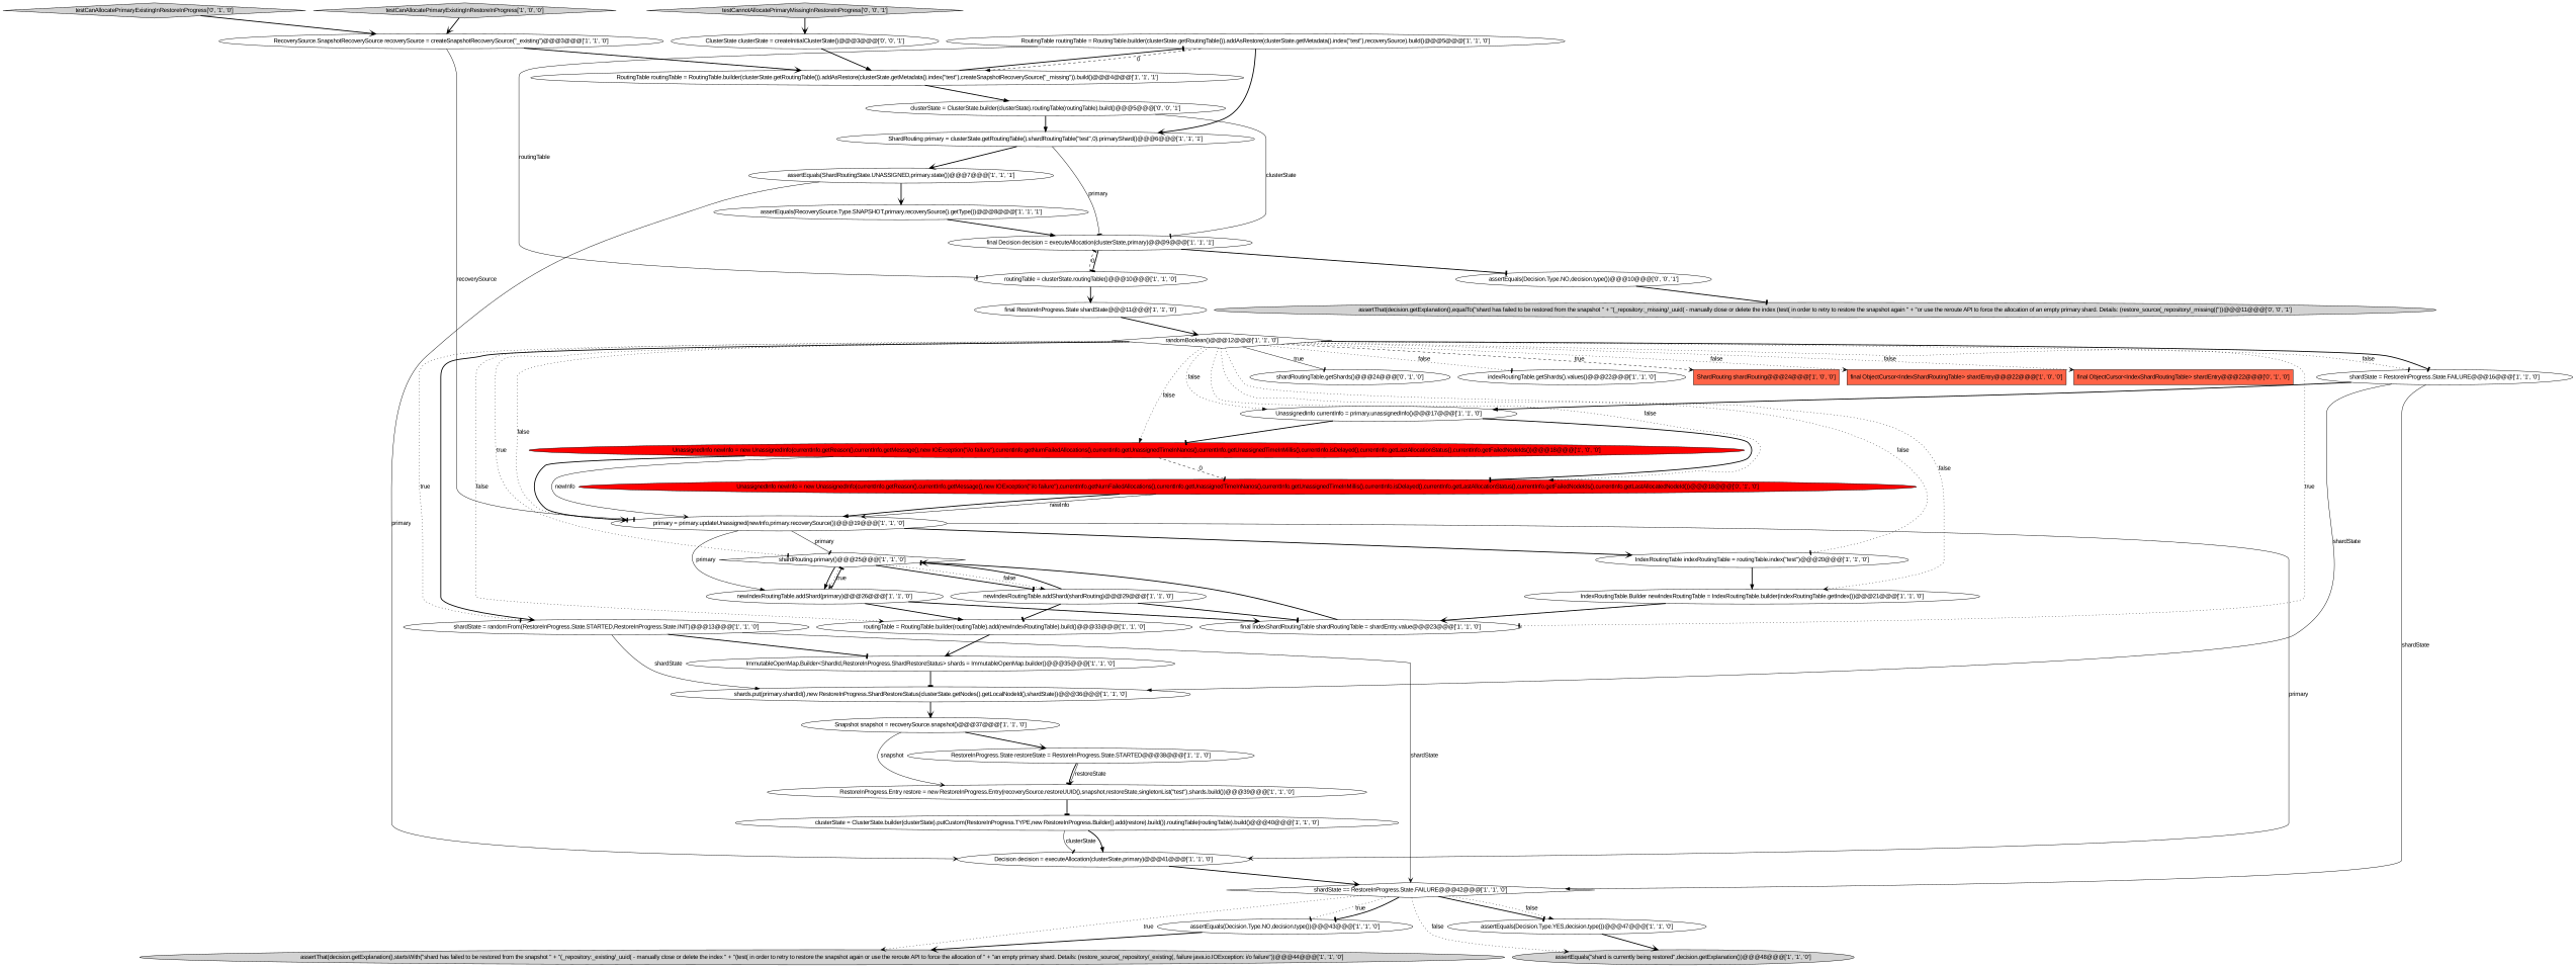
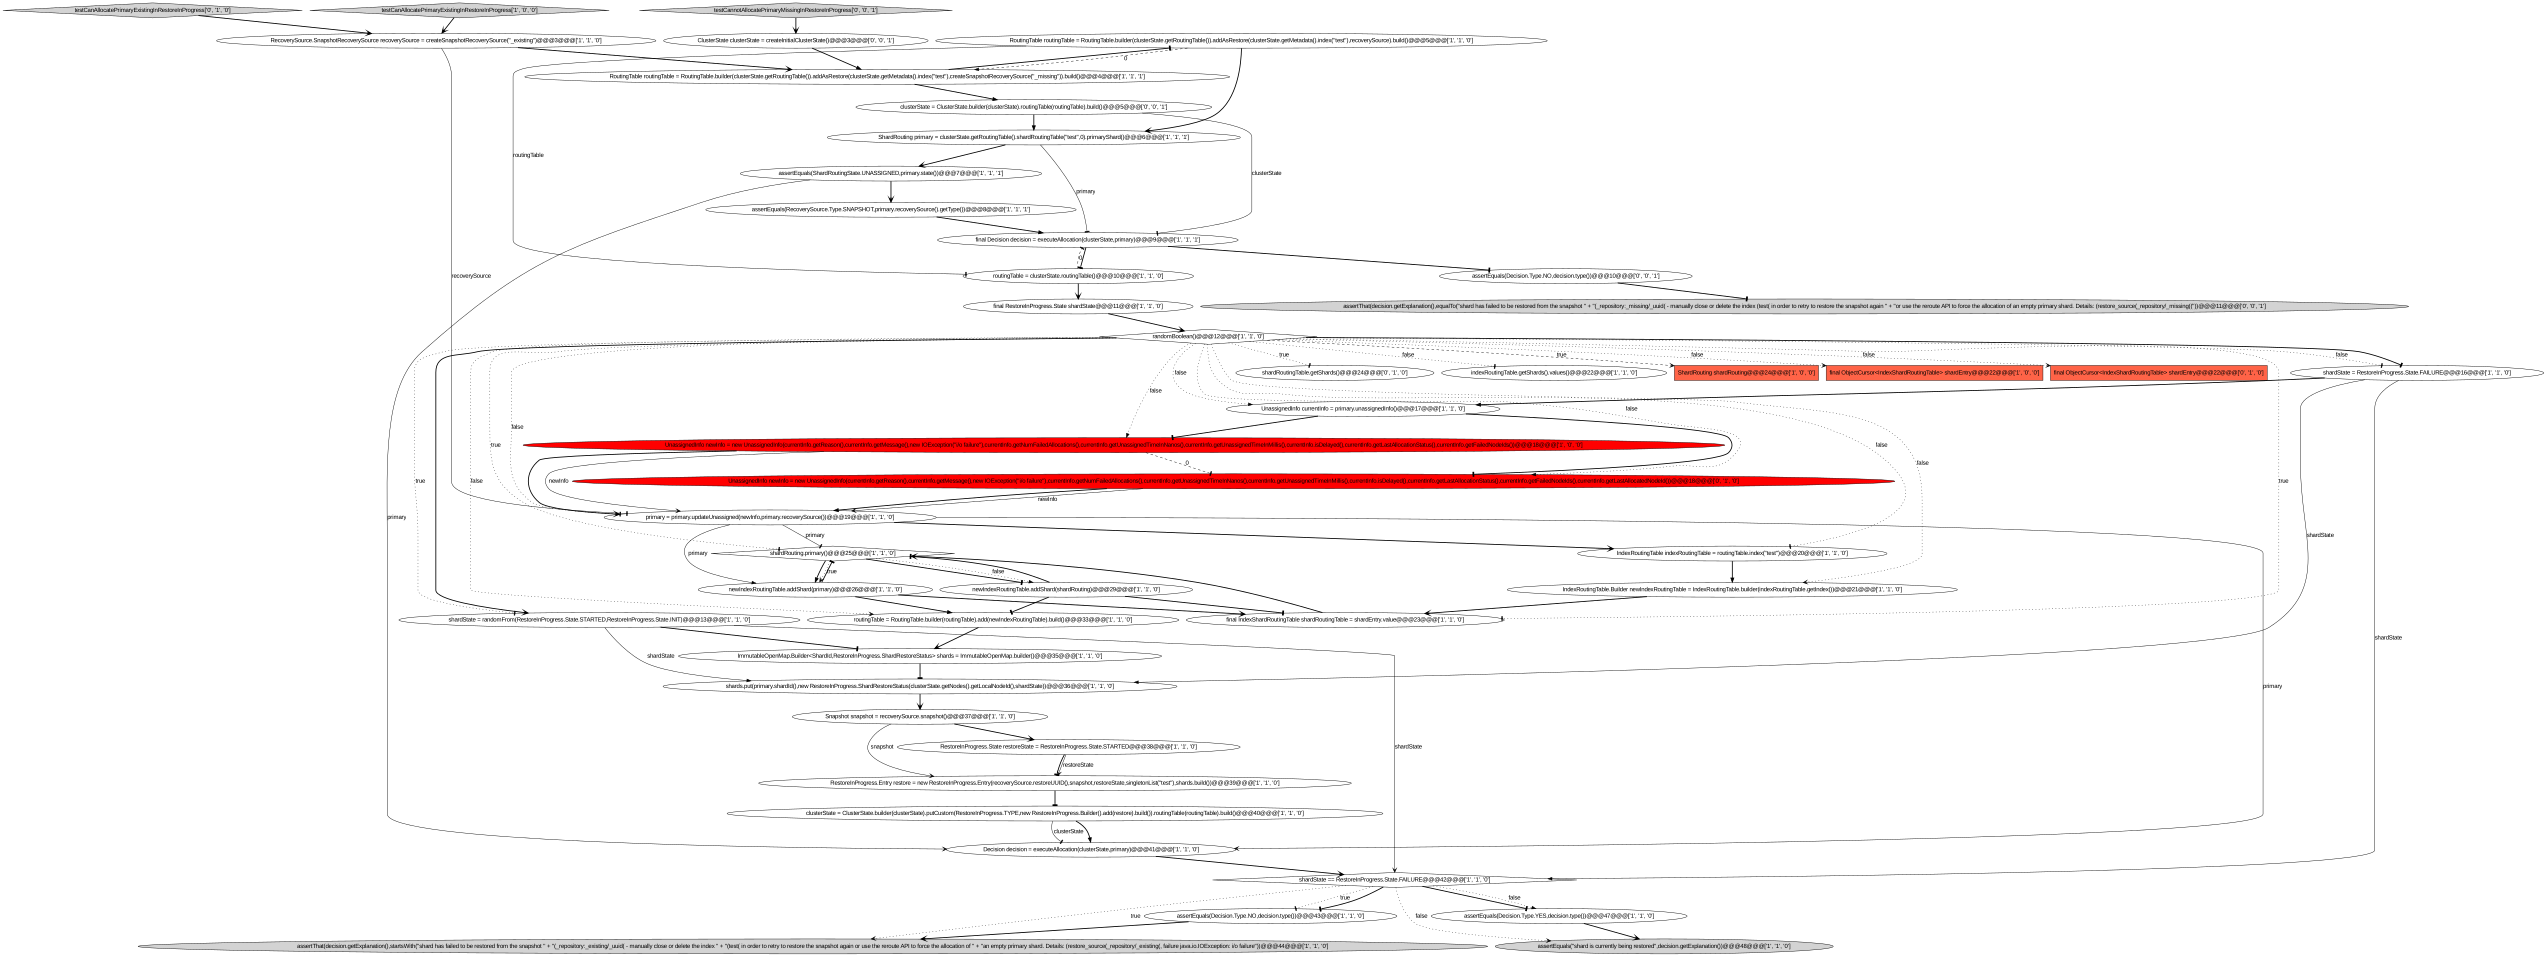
  digraph {
    fontname="Liberation Sans"
    node [fillcolor=white fontname="Liberation Sans" shape=ellipse style=filled]
    edge [arrowhead=vee fontname="Liberation Sans" style=bold]
    n1 [fillcolor=tomato label="final ObjectCursor<IndexShardRoutingTable> shardEntry@@@22@@@['1', '0', '0']" shape=box]
    n2 [fillcolor=lightgray label="assertThat(decision.getExplanation(),startsWith(\"shard has failed to be restored from the snapshot \" + \"(_repository:_existing/_uuid( - manually close or delete the index \" + \"(test( in order to retry to restore the snapshot again or use the reroute API to force the allocation of \" + \"an empty primary shard. Details: (restore_source(_repository/_existing(, failure java.io.IOException: i/o failure\"))@@@44@@@['1', '1', '0']"]
    n3 [label="clusterState = ClusterState.builder(clusterState).routingTable(routingTable).build()@@@5@@@['0', '0', '1']"]
    n4 [label="final Decision decision = executeAllocation(clusterState,primary)@@@9@@@['1', '1', '1']"]
    n5 [label="ShardRouting primary = clusterState.getRoutingTable().shardRoutingTable(\"test\",0).primaryShard()@@@6@@@['1', '1', '1']"]
    n6 [label="assertEquals(Decision.Type.NO,decision.type())@@@10@@@['0', '0', '1']"]
    n7 [label="routingTable = clusterState.routingTable()@@@10@@@['1', '1', '0']"]
    n8 [label="assertEquals(ShardRoutingState.UNASSIGNED,primary.state())@@@7@@@['1', '1', '1']"]
    n9 [fillcolor=lightgray label="assertThat(decision.getExplanation(),equalTo(\"shard has failed to be restored from the snapshot \" + \"(_repository:_missing/_uuid( - manually close or delete the index (test( in order to retry to restore the snapshot again \" + \"or use the reroute API to force the allocation of an empty primary shard. Details: (restore_source(_repository/_missing((\"))@@@11@@@['0', '0', '1']"]
    n10 [fillcolor=tomato label="final ObjectCursor<IndexShardRoutingTable> shardEntry@@@22@@@['0', '1', '0']" shape=box]
    n11 [label="RestoreInProgress.Entry restore = new RestoreInProgress.Entry(recoverySource.restoreUUID(),snapshot,restoreState,singletonList(\"test\"),shards.build())@@@39@@@['1', '1', '0']"]
    n12 [label="clusterState = ClusterState.builder(clusterState).putCustom(RestoreInProgress.TYPE,new RestoreInProgress.Builder().add(restore).build()).routingTable(routingTable).build()@@@40@@@['1', '1', '0']"]
    n13 [label="Decision decision = executeAllocation(clusterState,primary)@@@41@@@['1', '1', '0']"]
    n14 [label="shardState == RestoreInProgress.State.FAILURE@@@42@@@['1', '1', '0']" shape=diamond]
    n15 [label="assertEquals(Decision.Type.NO,decision.type())@@@43@@@['1', '1', '0']"]
    n16 [fillcolor=lightgray label="assertEquals(\"shard is currently being restored\",decision.getExplanation())@@@48@@@['1', '1', '0']"]
    n17 [label="assertEquals(Decision.Type.YES,decision.type())@@@47@@@['1', '1', '0']"]
    n18 [fillcolor=red label="UnassignedInfo newInfo = new UnassignedInfo(currentInfo.getReason(),currentInfo.getMessage(),new IOException(\"i/o failure\"),currentInfo.getNumFailedAllocations(),currentInfo.getUnassignedTimeInNanos(),currentInfo.getUnassignedTimeInMillis(),currentInfo.isDelayed(),currentInfo.getLastAllocationStatus(),currentInfo.getFailedNodeIds())@@@18@@@['1', '0', '0']"]
    n19 [label="primary = primary.updateUnassigned(newInfo,primary.recoverySource())@@@19@@@['1', '1', '0']"]
    n20 [fillcolor=red label="UnassignedInfo newInfo = new UnassignedInfo(currentInfo.getReason(),currentInfo.getMessage(),new IOException(\"i/o failure\"),currentInfo.getNumFailedAllocations(),currentInfo.getUnassignedTimeInNanos(),currentInfo.getUnassignedTimeInMillis(),currentInfo.isDelayed(),currentInfo.getLastAllocationStatus(),currentInfo.getFailedNodeIds(),currentInfo.getLastAllocatedNodeId())@@@18@@@['0', '1', '0']"]
    n21 [label="shardRouting.primary()@@@25@@@['1', '1', '0']" shape=diamond]
    n22 [label="newIndexRoutingTable.addShard(primary)@@@26@@@['1', '1', '0']"]
    n23 [label="IndexRoutingTable indexRoutingTable = routingTable.index(\"test\")@@@20@@@['1', '1', '0']"]
    n24 [fillcolor=lightgray label="testCanAllocatePrimaryExistingInRestoreInProgress['1', '0', '0']" shape=diamond]
    n25 [label="RecoverySource.SnapshotRecoverySource recoverySource = createSnapshotRecoverySource(\"_existing\")@@@3@@@['1', '1', '0']"]
    n26 [label="RoutingTable routingTable = RoutingTable.builder(clusterState.getRoutingTable()).addAsRestore(clusterState.getMetadata().index(\"test\"),createSnapshotRecoverySource(\"_missing\")).build()@@@4@@@['1', '1', '1']"]
    n27 [label="RoutingTable routingTable = RoutingTable.builder(clusterState.getRoutingTable()).addAsRestore(clusterState.getMetadata().index(\"test\"),recoverySource).build()@@@5@@@['1', '1', '0']"]
    n28 [label="final RestoreInProgress.State shardState@@@11@@@['1', '1', '0']"]
    n29 [label="newIndexRoutingTable.addShard(shardRouting)@@@29@@@['1', '1', '0']"]
    n30 [label="final IndexShardRoutingTable shardRoutingTable = shardEntry.value@@@23@@@['1', '1', '0']"]
    n31 [label="routingTable = RoutingTable.builder(routingTable).add(newIndexRoutingTable).build()@@@33@@@['1', '1', '0']"]
    n32 [label="assertEquals(RecoverySource.Type.SNAPSHOT,primary.recoverySource().getType())@@@8@@@['1', '1', '1']"]
    n33 [label="shards.put(primary.shardId(),new RestoreInProgress.ShardRestoreStatus(clusterState.getNodes().getLocalNodeId(),shardState))@@@36@@@['1', '1', '0']"]
    n34 [label="Snapshot snapshot = recoverySource.snapshot()@@@37@@@['1', '1', '0']"]
    n35 [label="RestoreInProgress.State restoreState = RestoreInProgress.State.STARTED@@@38@@@['1', '1', '0']"]
    n36 [label="randomBoolean()@@@12@@@['1', '1', '0']" shape=diamond]
    n37 [label="shardRoutingTable.getShards()@@@24@@@['0', '1', '0']"]
    n38 [label="shardState = RestoreInProgress.State.FAILURE@@@16@@@['1', '1', '0']"]
    n39 [label="IndexRoutingTable.Builder newIndexRoutingTable = IndexRoutingTable.builder(indexRoutingTable.getIndex())@@@21@@@['1', '1', '0']"]
    n40 [label="indexRoutingTable.getShards().values()@@@22@@@['1', '1', '0']"]
    n41 [label="shardState = randomFrom(RestoreInProgress.State.STARTED,RestoreInProgress.State.INIT)@@@13@@@['1', '1', '0']"]
    n42 [fillcolor=tomato label="ShardRouting shardRouting@@@24@@@['1', '0', '0']" shape=box]
    n43 [label="UnassignedInfo currentInfo = primary.unassignedInfo()@@@17@@@['1', '1', '0']"]
    n44 [label="ImmutableOpenMap.Builder<ShardId,RestoreInProgress.ShardRestoreStatus> shards = ImmutableOpenMap.builder()@@@35@@@['1', '1', '0']"]
    n45 [fillcolor=lightgray label="testCannotAllocatePrimaryMissingInRestoreInProgress['0', '0', '1']" shape=diamond]
    n46 [label="ClusterState clusterState = createInitialClusterState()@@@3@@@['0', '0', '1']"]
    n47 [fillcolor=lightgray label="testCanAllocatePrimaryExistingInRestoreInProgress['0', '1', '0']" shape=diamond]
    n3 -> n4 [arrowhead=tee label=clusterState style=solid]
    n3 -> n5 [arrowhead=normal]
    n4 -> n6 [arrowhead=tee]
    n4 -> n7 [arrowhead=tee]
    n5 -> n4 [arrowhead=tee label=primary style=solid]
    n5 -> n8
    n6 -> n9 [arrowhead=tee]
    n7 -> n4 [arrowhead=tee label=0 style=dashed]
    n7 -> n28
    n8 -> n13 [label=primary style=solid]
    n8 -> n32
    n11 -> n12 [arrowhead=tee]
    n12 -> n13 [arrowhead=normal]
    n12 -> n13 [arrowhead=tee label=clusterState style=solid]
    n13 -> n14
    n14 -> n2 [label=true style=dotted]
    n14 -> n15 [arrowhead=tee label=true style=dotted]
    n14 -> n15 [arrowhead=tee]
    n14 -> n16 [label=false style=dotted]
    n14 -> n17 [arrowhead=tee]
    n14 -> n17 [arrowhead=normal label=false style=dotted]
    n15 -> n2
    n17 -> n16
    n18 -> n19
    n18 -> n19 [label=newInfo style=solid]
    n18 -> n20 [arrowhead=tee label=0 style=dashed]
    n19 -> n13 [label=primary style=solid]
    n19 -> n21 [arrowhead=tee label=primary style=solid]
    n19 -> n22 [arrowhead=normal label=primary style=solid]
    n19 -> n23
    n20 -> n19 [arrowhead=normal]
    n20 -> n19 [label=newInfo style=solid]
    n21 -> n22 [label=true style=dotted]
    n21 -> n22 [arrowhead=normal]
    n21 -> n29 [arrowhead=tee]
    n21 -> n29 [arrowhead=normal label=false style=dotted]
    n22 -> n21 [arrowhead=tee]
    n22 -> n30
    n22 -> n31 [arrowhead=normal]
    n23 -> n39 [arrowhead=normal]
    n24 -> n25
    n25 -> n19 [arrowhead=tee label=recoverySource style=solid]
    n25 -> n26
    n26 -> n3 [arrowhead=normal]
    n26 -> n27 [arrowhead=tee]
    n27 -> n5
    n27 -> n7 [arrowhead=tee label=routingTable style=solid]
    n27 -> n26 [arrowhead=normal label=0 style=dashed]
    n28 -> n36
    n29 -> n21 [arrowhead=tee]
    n29 -> n30 [arrowhead=tee]
    n29 -> n31 [arrowhead=tee]
    n30 -> n21
    n31 -> n44
    n32 -> n4 [arrowhead=normal]
    n33 -> n34
    n34 -> n11 [label=snapshot style=solid]
    n34 -> n35
    n35 -> n11 [arrowhead=tee]
    n35 -> n11 [label=restoreState style=solid]
    n36 -> n1 [label=false style=dotted]
    n36 -> n10 [label=false style=dotted]
    n36 -> n18 [arrowhead=normal label=false style=dotted]
    n36 -> n19 [arrowhead=tee label=false style=dotted]
    n36 -> n20 [arrowhead=normal label=false style=dotted]
    n36 -> n21 [arrowhead=tee label=true style=dotted]
    n36 -> n23 [arrowhead=tee label=false style=dotted]
    n36 -> n30 [arrowhead=tee label=true style=dotted]
    n36 -> n31 [label=false style=dotted]
-   n36 -> n37 [arrowhead=tee label=true style=solid]
+   n36 -> n37 [arrowhead=tee label=true style=dotted]
    n36 -> n38 [arrowhead=tee]
    n36 -> n38 [arrowhead=tee label=false style=dotted]
    n36 -> n39 [label=false style=dotted]
    n36 -> n40 [arrowhead=tee label=false style=dotted]
    n36 -> n41
    n36 -> n41 [arrowhead=tee label=true style=dotted]
    n36 -> n42 [label=true style=dashed]
    n36 -> n43 [arrowhead=normal label=false style=dotted]
    n38 -> n14 [arrowhead=normal label=shardState style=solid]
    n38 -> n33 [arrowhead=normal label=shardState style=solid]
    n38 -> n43 [arrowhead=normal]
    n39 -> n30
    n41 -> n14 [label=shardState style=solid]
    n41 -> n33 [arrowhead=normal label=shardState style=solid]
    n41 -> n44 [arrowhead=tee]
    n43 -> n18 [arrowhead=tee]
    n43 -> n20 [arrowhead=tee]
    n44 -> n33 [arrowhead=tee]
    n45 -> n46
    n46 -> n26 [arrowhead=normal]
    n47 -> n25
  }
